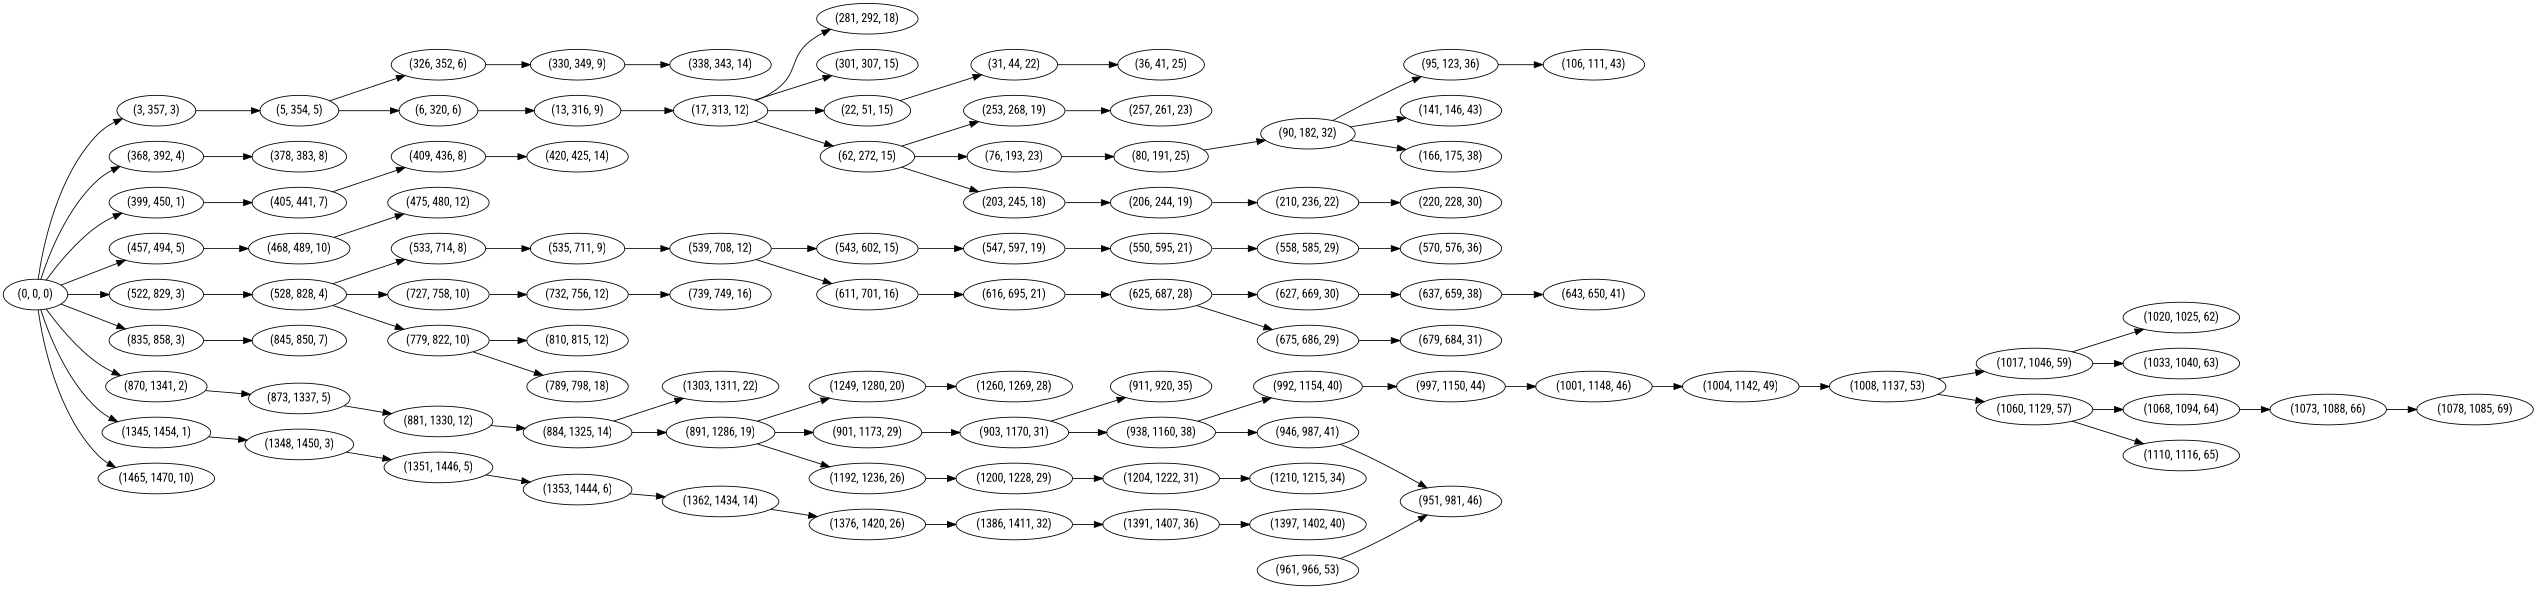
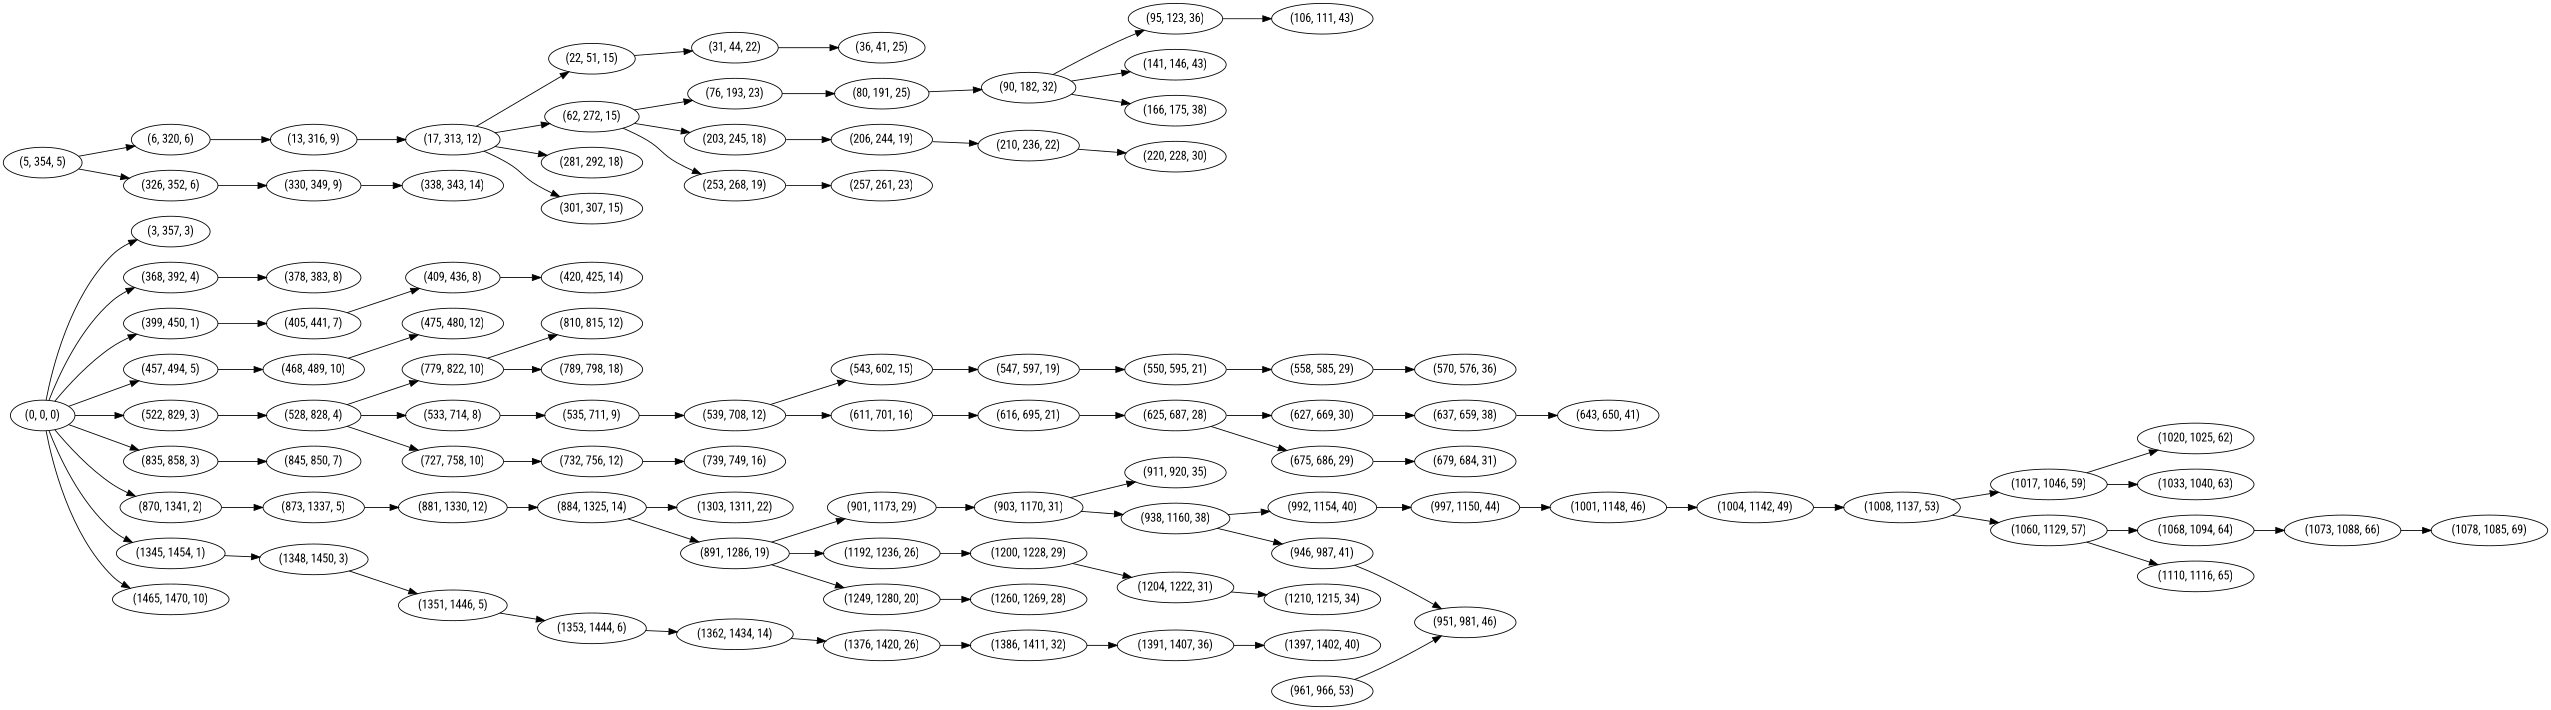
  digraph {
    fontname="Roboto Condensed"
    rankdir=LR
    node [fontname="Roboto Condensed"]
    edge [fontname="Roboto Condensed"]
    "(0, 0, 0)"
    "(3, 357, 3)"
    "(368, 392, 4)"
    "(399, 450, 1)"
    "(457, 494, 5)"
    "(522, 829, 3)"
    "(835, 858, 3)"
    "(870, 1341, 2)"
    "(1345, 1454, 1)"
    "(1465, 1470, 10)"
    "(5, 354, 5)"
    "(378, 383, 8)"
    "(405, 441, 7)"
    "(468, 489, 10)"
    "(528, 828, 4)"
    "(845, 850, 7)"
    "(873, 1337, 5)"
    "(1348, 1450, 3)"
    "(6, 320, 6)"
    "(326, 352, 6)"
    "(13, 316, 9)"
    "(330, 349, 9)"
    "(17, 313, 12)"
    "(22, 51, 15)"
    "(62, 272, 15)"
    "(281, 292, 18)"
    "(301, 307, 15)"
    "(31, 44, 22)"
    "(76, 193, 23)"
    "(203, 245, 18)"
    "(253, 268, 19)"
    "(36, 41, 25)"
    "(80, 191, 25)"
    "(206, 244, 19)"
    "(257, 261, 23)"
    "(90, 182, 32)"
    "(95, 123, 36)"
    "(141, 146, 43)"
    "(166, 175, 38)"
    "(106, 111, 43)"
    "(210, 236, 22)"
    "(220, 228, 30)"
    "(338, 343, 14)"
    "(409, 436, 8)"
    "(420, 425, 14)"
    "(475, 480, 12)"
    "(533, 714, 8)"
    "(727, 758, 10)"
    "(779, 822, 10)"
    "(535, 711, 9)"
    "(732, 756, 12)"
    "(789, 798, 18)"
    "(810, 815, 12)"
    "(539, 708, 12)"
    "(543, 602, 15)"
    "(611, 701, 16)"
    "(547, 597, 19)"
    "(616, 695, 21)"
    "(550, 595, 21)"
    "(558, 585, 29)"
    "(570, 576, 36)"
    "(625, 687, 28)"
    "(627, 669, 30)"
    "(675, 686, 29)"
    "(637, 659, 38)"
    "(679, 684, 31)"
    "(643, 650, 41)"
    "(739, 749, 16)"
    "(881, 1330, 12)"
    "(884, 1325, 14)"
    "(891, 1286, 19)"
    "(1303, 1311, 22)"
    "(901, 1173, 29)"
    "(1192, 1236, 26)"
    "(1249, 1280, 20)"
    "(903, 1170, 31)"
    "(1200, 1228, 29)"
    "(1260, 1269, 28)"
    "(911, 920, 35)"
    "(938, 1160, 38)"
    "(946, 987, 41)"
    "(992, 1154, 40)"
    "(951, 981, 46)"
    "(997, 1150, 44)"
    "(961, 966, 53)"
    "(1001, 1148, 46)"
    "(1004, 1142, 49)"
    "(1008, 1137, 53)"
    "(1017, 1046, 59)"
    "(1060, 1129, 57)"
    "(1020, 1025, 62)"
    "(1033, 1040, 63)"
    "(1068, 1094, 64)"
    "(1110, 1116, 65)"
    "(1073, 1088, 66)"
    "(1078, 1085, 69)"
    "(1204, 1222, 31)"
    "(1210, 1215, 34)"
    "(1351, 1446, 5)"
    "(1353, 1444, 6)"
    "(1362, 1434, 14)"
    "(1376, 1420, 26)"
    "(1386, 1411, 32)"
    "(1391, 1407, 36)"
    "(1397, 1402, 40)"
    "(0, 0, 0)" -> "(3, 357, 3)"
    "(0, 0, 0)" -> "(368, 392, 4)"
    "(0, 0, 0)" -> "(399, 450, 1)"
    "(0, 0, 0)" -> "(457, 494, 5)"
    "(0, 0, 0)" -> "(522, 829, 3)"
    "(0, 0, 0)" -> "(835, 858, 3)"
    "(0, 0, 0)" -> "(870, 1341, 2)"
    "(0, 0, 0)" -> "(1345, 1454, 1)"
    "(0, 0, 0)" -> "(1465, 1470, 10)"
-   "(3, 357, 3)" -> "(5, 354, 5)"
    "(368, 392, 4)" -> "(378, 383, 8)"
    "(399, 450, 1)" -> "(405, 441, 7)"
    "(457, 494, 5)" -> "(468, 489, 10)"
    "(522, 829, 3)" -> "(528, 828, 4)"
    "(835, 858, 3)" -> "(845, 850, 7)"
    "(870, 1341, 2)" -> "(873, 1337, 5)"
    "(1345, 1454, 1)" -> "(1348, 1450, 3)"
    "(5, 354, 5)" -> "(6, 320, 6)"
    "(5, 354, 5)" -> "(326, 352, 6)"
    "(405, 441, 7)" -> "(409, 436, 8)"
    "(468, 489, 10)" -> "(475, 480, 12)"
    "(528, 828, 4)" -> "(533, 714, 8)"
    "(528, 828, 4)" -> "(727, 758, 10)"
    "(528, 828, 4)" -> "(779, 822, 10)"
    "(873, 1337, 5)" -> "(881, 1330, 12)"
    "(1348, 1450, 3)" -> "(1351, 1446, 5)"
    "(6, 320, 6)" -> "(13, 316, 9)"
    "(326, 352, 6)" -> "(330, 349, 9)"
    "(13, 316, 9)" -> "(17, 313, 12)"
    "(330, 349, 9)" -> "(338, 343, 14)"
    "(17, 313, 12)" -> "(22, 51, 15)"
    "(17, 313, 12)" -> "(62, 272, 15)"
    "(17, 313, 12)" -> "(281, 292, 18)"
    "(17, 313, 12)" -> "(301, 307, 15)"
    "(22, 51, 15)" -> "(31, 44, 22)"
    "(62, 272, 15)" -> "(76, 193, 23)"
    "(62, 272, 15)" -> "(203, 245, 18)"
    "(62, 272, 15)" -> "(253, 268, 19)"
    "(31, 44, 22)" -> "(36, 41, 25)"
    "(76, 193, 23)" -> "(80, 191, 25)"
    "(203, 245, 18)" -> "(206, 244, 19)"
    "(253, 268, 19)" -> "(257, 261, 23)"
    "(80, 191, 25)" -> "(90, 182, 32)"
    "(206, 244, 19)" -> "(210, 236, 22)"
    "(90, 182, 32)" -> "(95, 123, 36)"
    "(90, 182, 32)" -> "(141, 146, 43)"
    "(90, 182, 32)" -> "(166, 175, 38)"
    "(95, 123, 36)" -> "(106, 111, 43)"
    "(210, 236, 22)" -> "(220, 228, 30)"
    "(409, 436, 8)" -> "(420, 425, 14)"
    "(533, 714, 8)" -> "(535, 711, 9)"
    "(727, 758, 10)" -> "(732, 756, 12)"
    "(779, 822, 10)" -> "(789, 798, 18)"
    "(779, 822, 10)" -> "(810, 815, 12)"
    "(535, 711, 9)" -> "(539, 708, 12)"
    "(732, 756, 12)" -> "(739, 749, 16)"
    "(539, 708, 12)" -> "(543, 602, 15)"
    "(539, 708, 12)" -> "(611, 701, 16)"
    "(543, 602, 15)" -> "(547, 597, 19)"
    "(611, 701, 16)" -> "(616, 695, 21)"
    "(547, 597, 19)" -> "(550, 595, 21)"
    "(616, 695, 21)" -> "(625, 687, 28)"
    "(550, 595, 21)" -> "(558, 585, 29)"
    "(558, 585, 29)" -> "(570, 576, 36)"
    "(625, 687, 28)" -> "(627, 669, 30)"
    "(625, 687, 28)" -> "(675, 686, 29)"
    "(627, 669, 30)" -> "(637, 659, 38)"
    "(675, 686, 29)" -> "(679, 684, 31)"
    "(637, 659, 38)" -> "(643, 650, 41)"
    "(881, 1330, 12)" -> "(884, 1325, 14)"
    "(884, 1325, 14)" -> "(891, 1286, 19)"
    "(884, 1325, 14)" -> "(1303, 1311, 22)"
    "(891, 1286, 19)" -> "(901, 1173, 29)"
    "(891, 1286, 19)" -> "(1192, 1236, 26)"
    "(891, 1286, 19)" -> "(1249, 1280, 20)"
    "(901, 1173, 29)" -> "(903, 1170, 31)"
    "(1192, 1236, 26)" -> "(1200, 1228, 29)"
    "(1249, 1280, 20)" -> "(1260, 1269, 28)"
    "(903, 1170, 31)" -> "(911, 920, 35)"
    "(903, 1170, 31)" -> "(938, 1160, 38)"
    "(1200, 1228, 29)" -> "(1204, 1222, 31)"
    "(938, 1160, 38)" -> "(946, 987, 41)"
    "(938, 1160, 38)" -> "(992, 1154, 40)"
    "(946, 987, 41)" -> "(951, 981, 46)"
    "(992, 1154, 40)" -> "(997, 1150, 44)"
    "(997, 1150, 44)" -> "(1001, 1148, 46)"
    "(961, 966, 53)" -> "(951, 981, 46)"
    "(1001, 1148, 46)" -> "(1004, 1142, 49)"
    "(1004, 1142, 49)" -> "(1008, 1137, 53)"
    "(1008, 1137, 53)" -> "(1017, 1046, 59)"
    "(1008, 1137, 53)" -> "(1060, 1129, 57)"
    "(1017, 1046, 59)" -> "(1020, 1025, 62)"
    "(1017, 1046, 59)" -> "(1033, 1040, 63)"
    "(1060, 1129, 57)" -> "(1068, 1094, 64)"
    "(1060, 1129, 57)" -> "(1110, 1116, 65)"
    "(1068, 1094, 64)" -> "(1073, 1088, 66)"
    "(1073, 1088, 66)" -> "(1078, 1085, 69)"
    "(1204, 1222, 31)" -> "(1210, 1215, 34)"
    "(1351, 1446, 5)" -> "(1353, 1444, 6)"
    "(1353, 1444, 6)" -> "(1362, 1434, 14)"
    "(1362, 1434, 14)" -> "(1376, 1420, 26)"
    "(1376, 1420, 26)" -> "(1386, 1411, 32)"
    "(1386, 1411, 32)" -> "(1391, 1407, 36)"
    "(1391, 1407, 36)" -> "(1397, 1402, 40)"
  }
